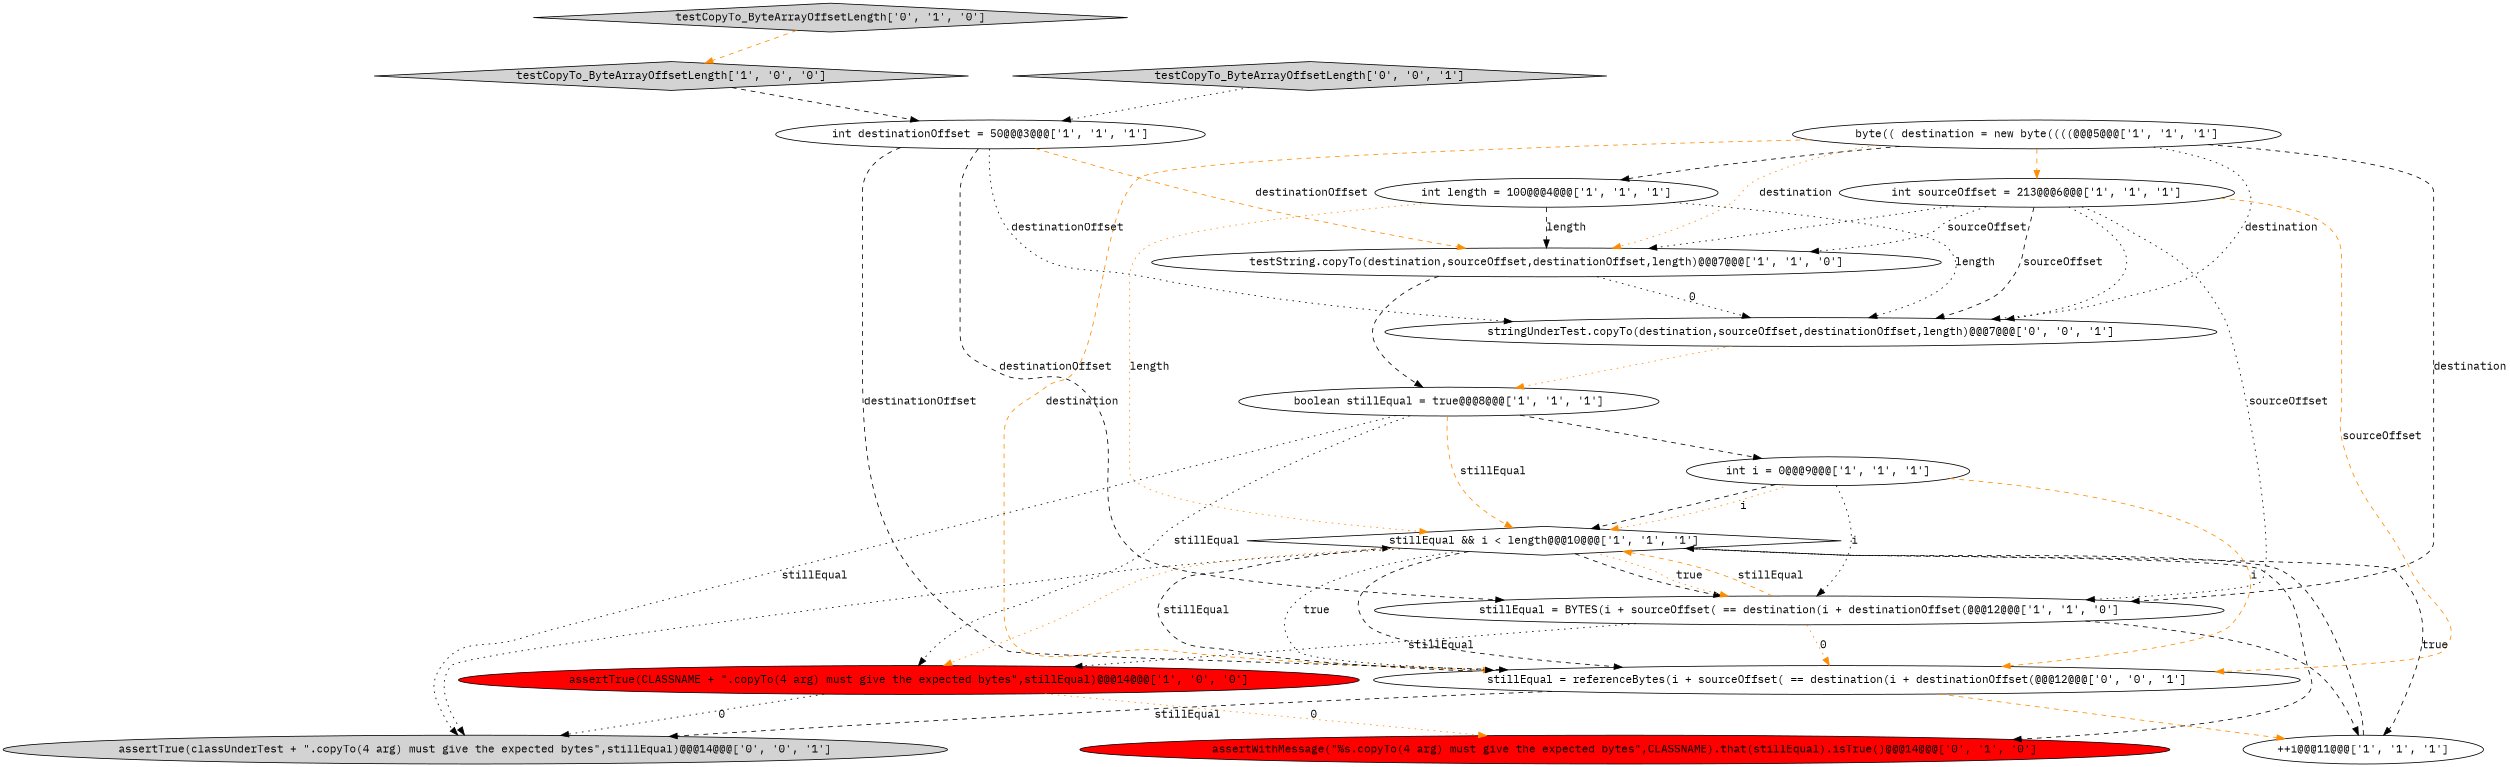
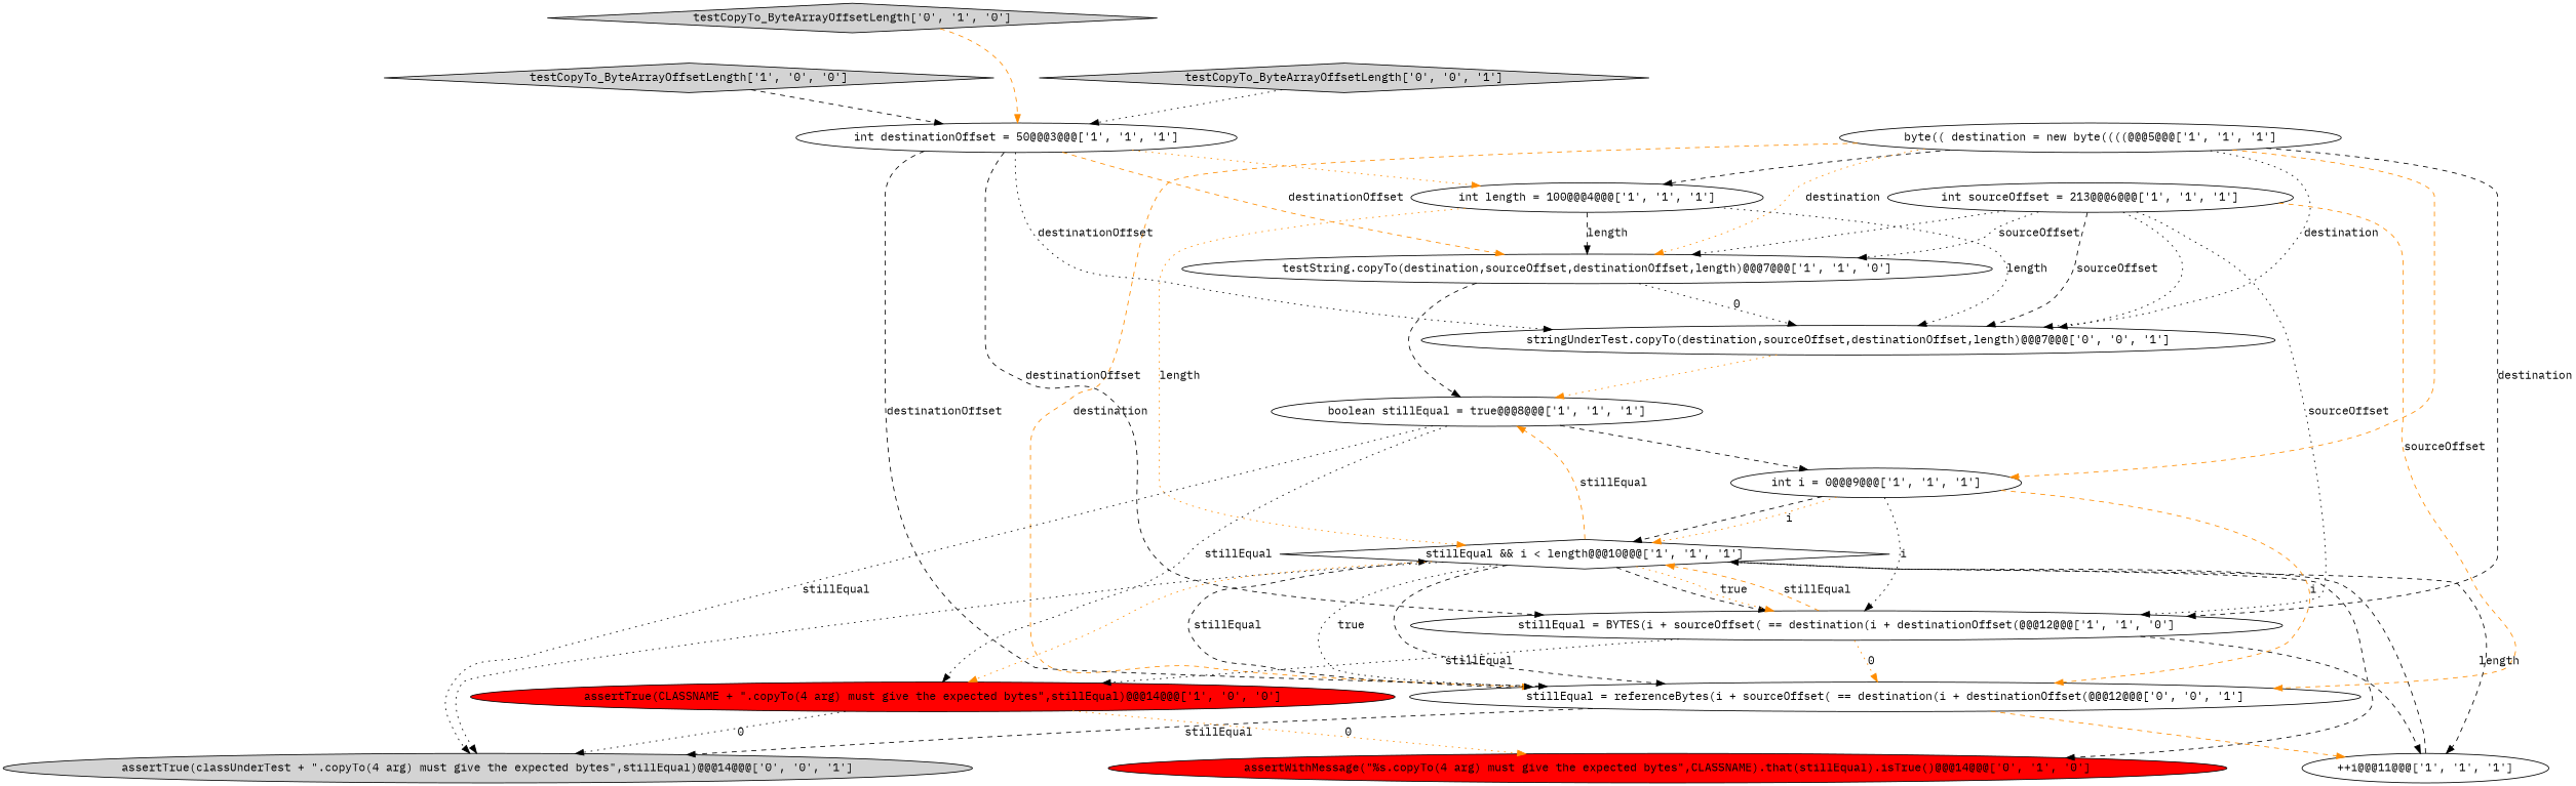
  digraph {
    fontname="IBM Plex Mono"
    node [fillcolor=white fontname="IBM Plex Mono" shape=ellipse style=filled]
    edge [color=black fontname="IBM Plex Mono" style=dashed]
    n1 [label="byte(( destination = new byte((((@@@5@@@['1', '1', '1']"]
    n2 [label="stringUnderTest.copyTo(destination,sourceOffset,destinationOffset,length)@@@7@@@['0', '0', '1']"]
    n3 [label="int sourceOffset = 213@@@6@@@['1', '1', '1']"]
    n4 [label="stillEqual = BYTES(i + sourceOffset( == destination(i + destinationOffset(@@@12@@@['1', '1', '0']"]
    n5 [label="testString.copyTo(destination,sourceOffset,destinationOffset,length)@@@7@@@['1', '1', '0']"]
    n6 [label="stillEqual = referenceBytes(i + sourceOffset( == destination(i + destinationOffset(@@@12@@@['0', '0', '1']"]
    n7 [label="int length = 100@@@4@@@['1', '1', '1']"]
    n8 [label="boolean stillEqual = true@@@8@@@['1', '1', '1']"]
    n9 [label="stillEqual && i < length@@@10@@@['1', '1', '1']" shape=diamond]
    n10 [fillcolor=red label="assertTrue(CLASSNAME + \".copyTo(4 arg) must give the expected bytes\",stillEqual)@@@14@@@['1', '0', '0']"]
    n11 [label="++i@@@11@@@['1', '1', '1']"]
    n12 [fillcolor=lightgray label="assertTrue(classUnderTest + \".copyTo(4 arg) must give the expected bytes\",stillEqual)@@@14@@@['0', '0', '1']"]
    n13 [fillcolor=lightgray label="testCopyTo_ByteArrayOffsetLength['1', '0', '0']" shape=diamond]
    n14 [label="int destinationOffset = 50@@@3@@@['1', '1', '1']"]
    n15 [label="int i = 0@@@9@@@['1', '1', '1']"]
    n16 [fillcolor=red label="assertWithMessage(\"%s.copyTo(4 arg) must give the expected bytes\",CLASSNAME).that(stillEqual).isTrue()@@@14@@@['0', '1', '0']"]
    n17 [fillcolor=lightgray label="testCopyTo_ByteArrayOffsetLength['0', '1', '0']" shape=diamond]
    n18 [fillcolor=lightgray label="testCopyTo_ByteArrayOffsetLength['0', '0', '1']" shape=diamond]
    n1 -> n2 [label=destination style=dotted]
-   n1 -> n3 [color=darkorange]
+   n1 -> n15 [color=darkorange]
    n1 -> n4 [label=destination]
    n1 -> n5 [color=darkorange label=destination style=dotted]
    n1 -> n6 [color=darkorange label=destination]
    n1 -> n7
    n2 -> n8 [color=darkorange style=dotted]
    n3 -> n2 [style=dotted]
    n3 -> n2 [label=sourceOffset]
    n3 -> n4 [label=sourceOffset style=dotted]
    n3 -> n5 [label=sourceOffset style=dotted]
    n3 -> n5 [style=dotted]
    n3 -> n6 [color=darkorange label=sourceOffset]
    n4 -> n6 [color=darkorange label=0 style=dotted]
    n4 -> n9 [color=darkorange label=stillEqual]
    n4 -> n10 [label=stillEqual style=dotted]
    n4 -> n11
    n5 -> n2 [label=0 style=dotted]
    n5 -> n8
    n6 -> n9 [label=stillEqual]
    n6 -> n11 [color=darkorange]
    n6 -> n12 [label=stillEqual]
    n7 -> n2 [label=length style=dotted]
    n7 -> n5 [label=length]
    n7 -> n9 [color=darkorange label=length style=dotted]
-   n8 -> n9 [color=darkorange label=stillEqual]
+   n9 -> n8 [color=darkorange label=stillEqual]
    n8 -> n10 [label=stillEqual style=dotted]
    n8 -> n12 [label=stillEqual style=dotted]
    n8 -> n15
    n9 -> n4
    n9 -> n4 [color=darkorange label=true style=dotted]
    n9 -> n6
    n9 -> n6 [label=true style=dotted]
    n9 -> n10 [color=darkorange style=dotted]
-   n9 -> n11 [label=true]
+   n9 -> n11 [label=length]
    n9 -> n12 [style=dotted]
    n9 -> n16
    n10 -> n12 [label=0 style=dotted]
    n10 -> n16 [color=darkorange label=0 style=dotted]
    n11 -> n9
    n13 -> n14
    n14 -> n2 [label=destinationOffset style=dotted]
    n14 -> n4 [label=destinationOffset]
    n14 -> n5 [color=darkorange label=destinationOffset]
    n14 -> n6 [label=destinationOffset]
+   n14 -> n7 [color=darkorange style=dotted]
    n15 -> n4 [label=i style=dotted]
    n15 -> n6 [color=darkorange label=i]
    n15 -> n9
    n15 -> n9 [color=darkorange label=i style=dotted]
-   n17 -> n13 [color=darkorange]
+   n17 -> n14 [color=darkorange]
    n18 -> n14 [style=dotted]
  }
